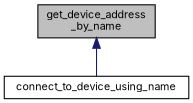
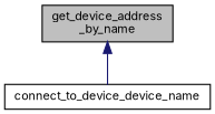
  digraph {
    rankdir=TB
    fontname=Inter
    node [color=black fontname=Inter fontsize=10 shape=record style=filled]
    n1 [fillcolor=grey75 fontcolor=black height=0.2 label="get_device_address\l_by_name" width=0.4]
-   n2 [fillcolor=white height=0.2 label=connect_to_device_using_name width=0.4]
+   n2 [fillcolor=white height=0.2 label=connect_to_device_device_name width=0.4]
    n1 -> n2 [color=midnightblue dir=back fontname=Inter fontsize=10 labelfontname=Helvetica labelfontsize=10 style=solid]
  }
